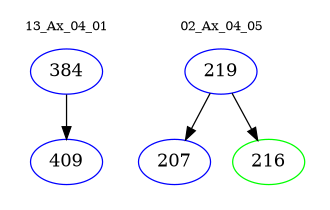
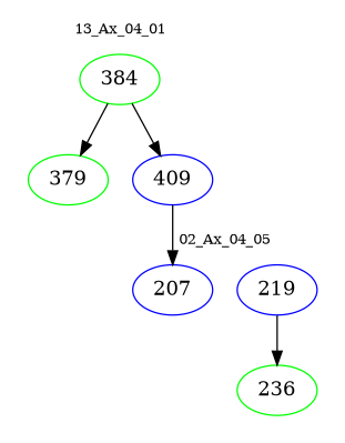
  digraph {
    node [color=blue]
    edge [color=black]
-   n1 [label=384]
+   n1 [color=green label=384]
+   n2 [color=green label=379]
    n3 [label=409]
    n4 [label=219]
    n5 [label=207]
-   n6 [color=green label=216]
+   n6 [color=green label=236]
    subgraph cluster_1 {
      color=white
      fontsize=10
      label="13_Ax_04_01"
      n1
+     n2
      n3
    }
    subgraph cluster_2 {
      color=white
      fontsize=10
      label="02_Ax_04_05"
      n4
      n5
      n6
    }
+   n1 -> n2
    n1 -> n3
-   n4 -> n5
+   n3 -> n5
    n4 -> n6
  }
